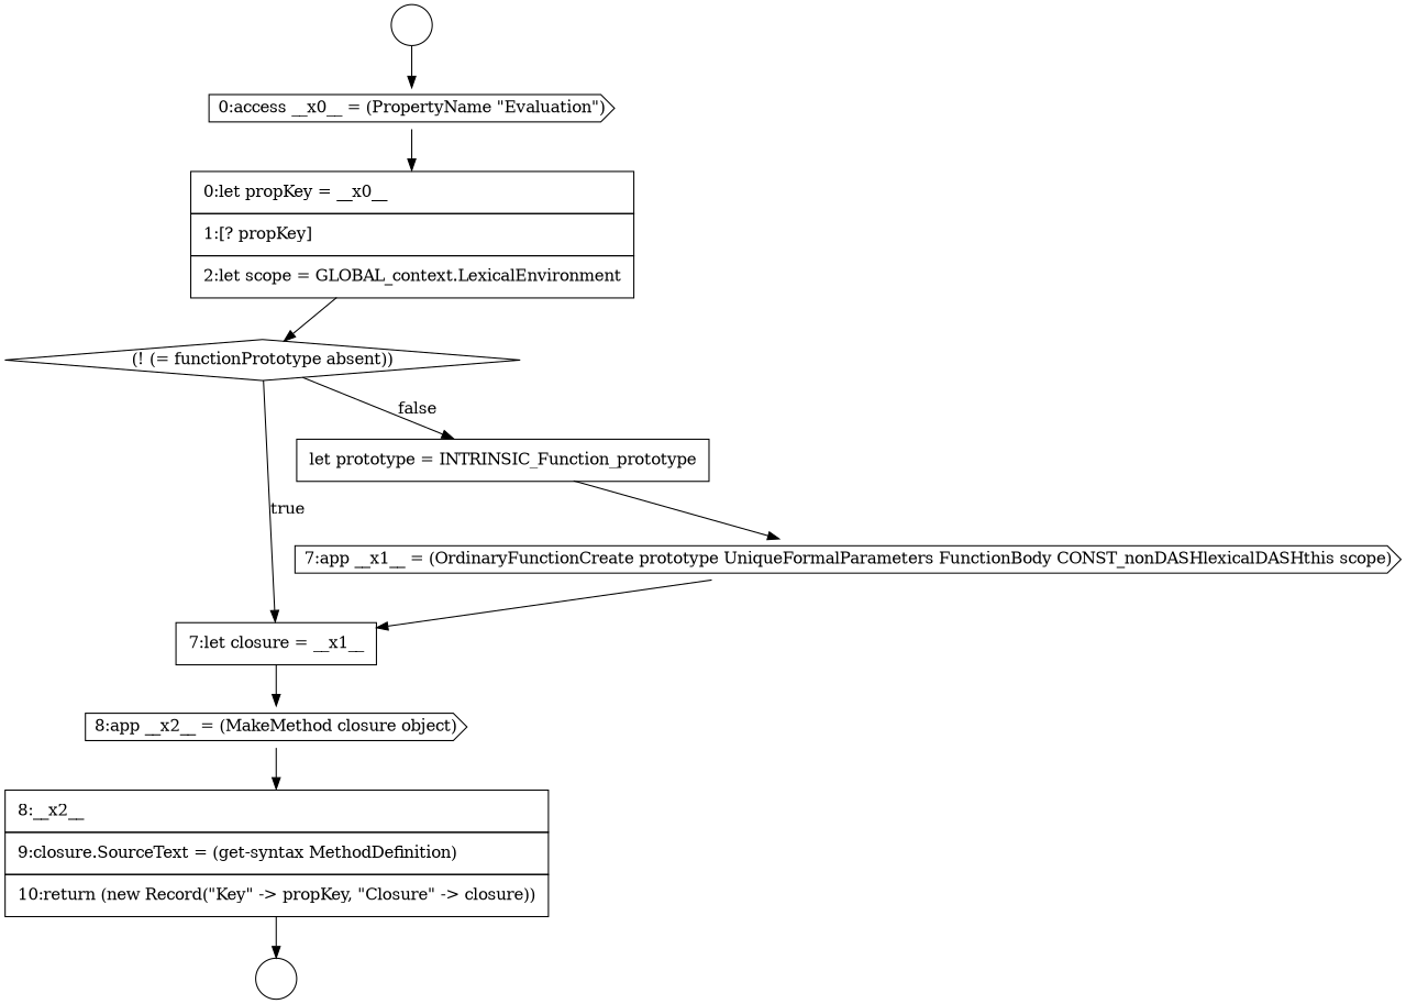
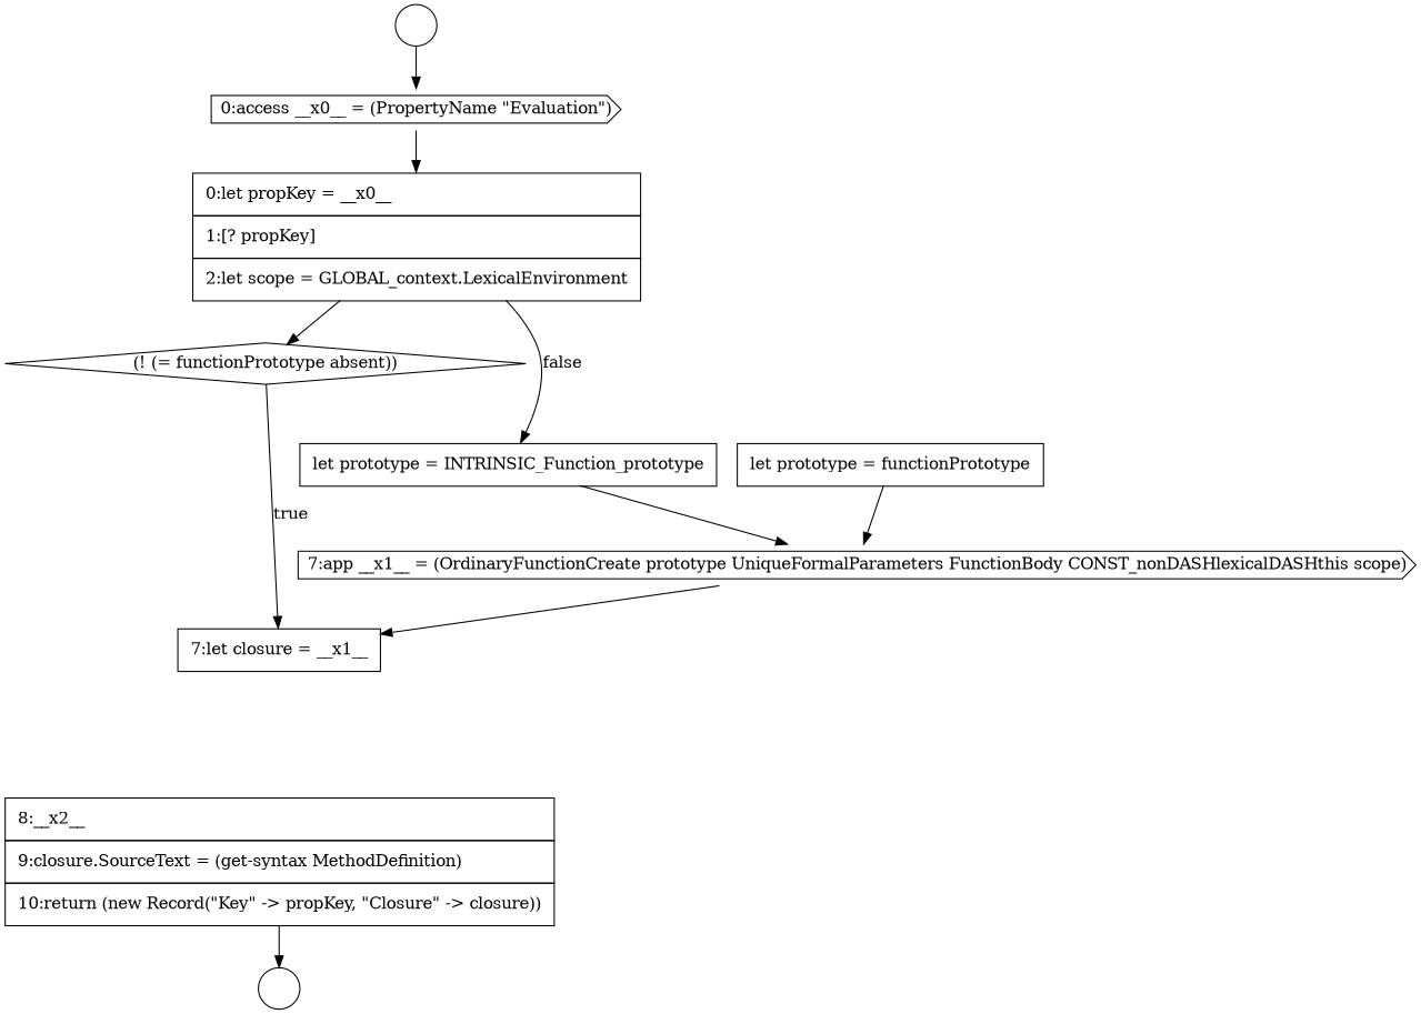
  digraph {
    node [color=black fillcolor=white shape=none style=filled]
    edge [color=black]
    n1 [label=<<font color="black">7:app __x1__ = (OrdinaryFunctionCreate prototype UniqueFormalParameters FunctionBody CONST_nonDASHlexicalDASHthis scope)</font>> shape=cds]
    n2 [label=<<font color="black">     <table border="0" cellborder="1" cellspacing="0" cellpadding="10">       <tr><td align="left">7:let closure = __x1__</td></tr>     </table>   </font>> margin=0]
-   n3 [label=<<font color="black">8:app __x2__ = (MakeMethod closure object)</font>> shape=cds]
    n4 [label=<<font color="black">     <table border="0" cellborder="1" cellspacing="0" cellpadding="10">       <tr><td align="left">0:let propKey = __x0__</td></tr>       <tr><td align="left">1:[? propKey]</td></tr>       <tr><td align="left">2:let scope = GLOBAL_context.LexicalEnvironment</td></tr>     </table>   </font>> margin=0]
    n5 [label=<<font color="black">(! (= functionPrototype absent))</font>> shape=diamond]
    n6 [label=<<font color="black">     <table border="0" cellborder="1" cellspacing="0" cellpadding="10">       <tr><td align="left">let prototype = INTRINSIC_Function_prototype</td></tr>     </table>   </font>> margin=0]
    n7 [label=<<font color="black">     <table border="0" cellborder="1" cellspacing="0" cellpadding="10">       <tr><td align="left">8:__x2__</td></tr>       <tr><td align="left">9:closure.SourceText = (get-syntax MethodDefinition)</td></tr>       <tr><td align="left">10:return (new Record(&quot;Key&quot; -&gt; propKey, &quot;Closure&quot; -&gt; closure))</td></tr>     </table>   </font>> margin=0]
    n8 [label=" " shape=circle]
    n9 [label=<<font color="black">0:access __x0__ = (PropertyName &quot;Evaluation&quot;)</font>> shape=cds]
    n10 [label=" " shape=circle]
+   n11 [label=<<font color="black">     <table border="0" cellborder="1" cellspacing="0" cellpadding="10">       <tr><td align="left">let prototype = functionPrototype</td></tr>     </table>   </font>> margin=0]
    n1 -> n2
-   n2 -> n3
-   n3 -> n7
    n4 -> n5
    n5 -> n2 [label=<<font color="black">true</font>>]
-   n5 -> n6 [label=<<font color="black">false</font>>]
+   n4 -> n6 [label=<<font color="black">false</font>>]
    n6 -> n1
    n7 -> n10
    n8 -> n9
    n9 -> n4
+   n11 -> n1
  }
